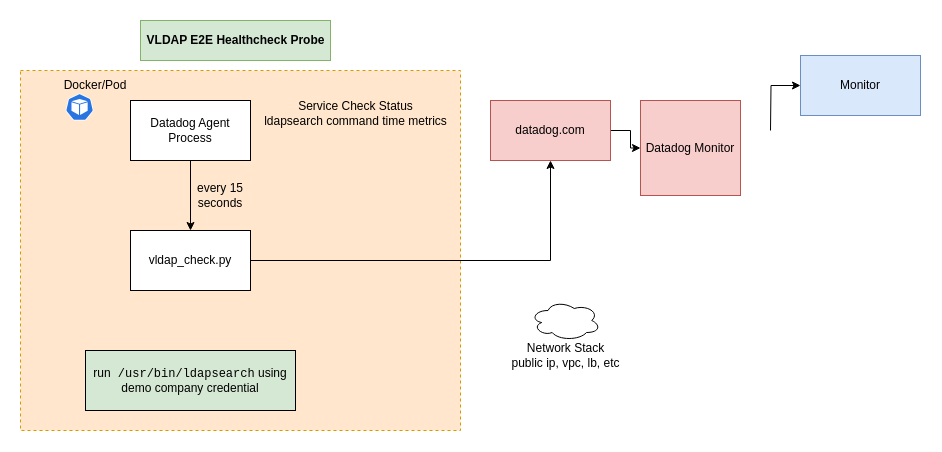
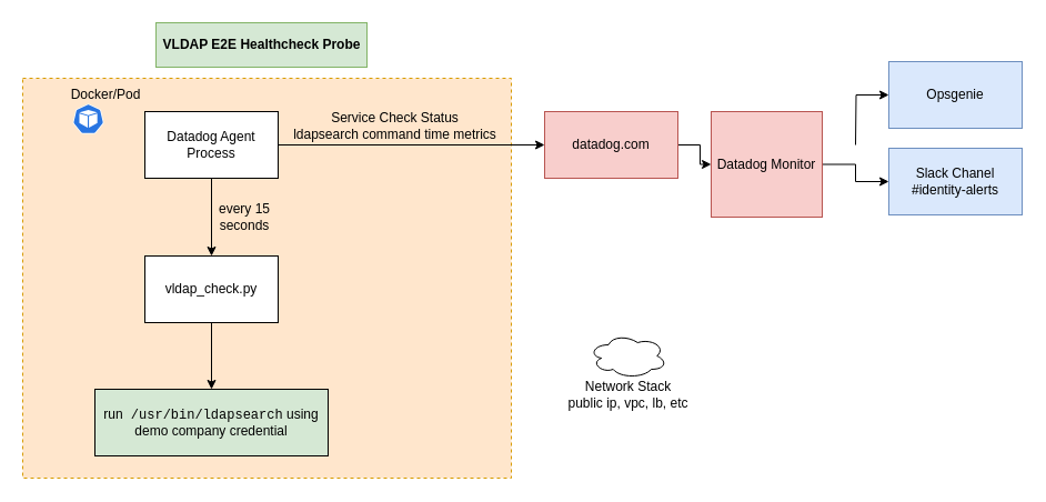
  <mxCell id="0" />
  <mxCell id="1" parent="0" />
  <mxCell id="2" value="" style="rounded=0;whiteSpace=wrap;html=1;dashed=1;fillColor=#ffe6cc;strokeColor=#d79b00;" vertex="1" parent="1"><mxGeometry x="20" y="70" width="440" height="360" as="geometry" /></mxCell>
  <mxCell id="3" value="VLDAP E2E Healthcheck Probe" style="text;html=1;align=center;verticalAlign=middle;resizable=0;points=[];autosize=1;strokeColor=#82b366;fillColor=#d5e8d4;fontStyle=1" vertex="1" parent="1"><mxGeometry x="140" y="20" width="190" height="40" as="geometry" /></mxCell>
  <mxCell id="4" style="edgeStyle=orthogonalEdgeStyle;rounded=0;orthogonalLoop=1;jettySize=auto;html=1;" edge="1" parent="1" source="6" target="8"><mxGeometry relative="1" as="geometry" /></mxCell>
+ <mxCell id="5" style="edgeStyle=orthogonalEdgeStyle;rounded=0;orthogonalLoop=1;jettySize=auto;html=1;entryX=0;entryY=0.5;entryDx=0;entryDy=0;" edge="1" parent="1" source="6" target="10"><mxGeometry relative="1" as="geometry" /></mxCell>
  <mxCell id="6" value="Datadog Agent Process" style="rounded=0;whiteSpace=wrap;html=1;" vertex="1" parent="1"><mxGeometry x="130" y="100" width="120" height="60" as="geometry" /></mxCell>
- <mxCell id="7" style="edgeStyle=orthogonalEdgeStyle;rounded=0;orthogonalLoop=1;jettySize=auto;html=1;" edge="1" parent="1" source="8" target="10"><mxGeometry relative="1" as="geometry" /></mxCell>
+ <mxCell id="7" style="edgeStyle=orthogonalEdgeStyle;rounded=0;orthogonalLoop=1;jettySize=auto;html=1;" edge="1" parent="1" source="8" target="12"><mxGeometry relative="1" as="geometry" /></mxCell>
  <mxCell id="8" value="vldap_check.py" style="rounded=0;whiteSpace=wrap;html=1;" vertex="1" parent="1"><mxGeometry x="130" y="230" width="120" height="60" as="geometry" /></mxCell>
  <mxCell id="9" value="" style="edgeStyle=orthogonalEdgeStyle;rounded=0;orthogonalLoop=1;jettySize=auto;html=1;" edge="1" parent="1" source="10" target="16"><mxGeometry relative="1" as="geometry" /></mxCell>
  <mxCell id="10" value="datadog.com" style="rounded=0;whiteSpace=wrap;html=1;fillColor=#f8cecc;strokeColor=#b85450;" vertex="1" parent="1"><mxGeometry x="490" y="100" width="120" height="60" as="geometry" /></mxCell>
  <mxCell id="11" value="Service Check Status&lt;br&gt;ldapsearch command time metrics" style="text;html=1;align=center;verticalAlign=middle;resizable=0;points=[];autosize=1;strokeColor=none;fillColor=none;" vertex="1" parent="1"><mxGeometry x="250" y="93" width="210" height="40" as="geometry" /></mxCell>
  <mxCell id="12" value="&lt;div&gt;run&lt;font face=&quot;Courier New&quot;&gt; /usr/bin/ldapsearch&lt;/font&gt; using&lt;br&gt;demo company credential&lt;/div&gt;" style="rounded=0;whiteSpace=wrap;html=1;fillColor=#d5e8d4;" vertex="1" parent="1"><mxGeometry x="85" y="350" width="210" height="60" as="geometry" /></mxCell>
  <mxCell id="13" value="every 15 seconds" style="text;html=1;align=center;verticalAlign=middle;whiteSpace=wrap;rounded=0;" vertex="1" parent="1"><mxGeometry x="190" y="180" width="60" height="30" as="geometry" /></mxCell>
  <mxCell id="14" value="Docker/Pod" style="text;html=1;align=center;verticalAlign=middle;whiteSpace=wrap;rounded=0;" vertex="1" parent="1"><mxGeometry x="65" y="70" width="60" height="30" as="geometry" /></mxCell>
+ <mxCell id="15" value="" style="edgeStyle=orthogonalEdgeStyle;rounded=0;orthogonalLoop=1;jettySize=auto;html=1;" edge="1" parent="1" source="16" target="19"><mxGeometry relative="1" as="geometry" /></mxCell>
  <mxCell id="16" value="Datadog Monitor" style="rounded=0;whiteSpace=wrap;html=1;fillColor=#f8cecc;strokeColor=#b85450;" vertex="1" parent="1"><mxGeometry x="640" y="100" width="100" height="95" as="geometry" /></mxCell>
  <mxCell id="17" style="edgeStyle=orthogonalEdgeStyle;rounded=0;orthogonalLoop=1;jettySize=auto;html=1;startArrow=classic;startFill=1;endArrow=none;endFill=0;" edge="1" parent="1" source="18"><mxGeometry relative="1" as="geometry"><mxPoint x="770" y="130" as="targetPoint" /></mxGeometry></mxCell>
- <mxCell id="18" value="Monitor" style="rounded=0;whiteSpace=wrap;html=1;fillColor=#dae8fc;strokeColor=#6c8ebf;" vertex="1" parent="1"><mxGeometry x="800" y="55" width="120" height="60" as="geometry" /></mxCell>
+ <mxCell id="18" value="Opsgenie" style="rounded=0;whiteSpace=wrap;html=1;fillColor=#dae8fc;strokeColor=#6c8ebf;" vertex="1" parent="1"><mxGeometry x="800" y="55" width="120" height="60" as="geometry" /></mxCell>
+ <mxCell id="19" value="Slack Chanel&lt;br&gt;#identity-alerts" style="rounded=0;whiteSpace=wrap;html=1;fillColor=#dae8fc;strokeColor=#6c8ebf;" vertex="1" parent="1"><mxGeometry x="800" y="133" width="120" height="60" as="geometry" /></mxCell>
  <mxCell id="20" value="" style="shape=image;html=1;verticalAlign=top;verticalLabelPosition=bottom;labelBackgroundColor=#ffffff;imageAspect=0;aspect=fixed;image=https://cdn2.iconfinder.com/data/icons/social-media-2285/512/1_Slack_colored_svg-128.png" vertex="1" parent="1"><mxGeometry x="760" y="180" width="30" height="30" as="geometry" /></mxCell>
  <mxCell id="21" value="" style="aspect=fixed;sketch=0;html=1;dashed=0;whitespace=wrap;fillColor=#2875E2;strokeColor=#ffffff;points=[[0.005,0.63,0],[0.1,0.2,0],[0.9,0.2,0],[0.5,0,0],[0.995,0.63,0],[0.72,0.99,0],[0.5,1,0],[0.28,0.99,0]];shape=mxgraph.kubernetes.icon2;prIcon=pod" vertex="1" parent="1"><mxGeometry x="65" y="93" width="28.13" height="27" as="geometry" /></mxCell>
  <mxCell id="22" value="" style="ellipse;shape=cloud;whiteSpace=wrap;html=1;" vertex="1" parent="1"><mxGeometry x="530" y="300" width="70" height="40" as="geometry" /></mxCell>
  <mxCell id="23" value="Network Stack&lt;br&gt;public ip, vpc, lb, etc" style="text;html=1;align=center;verticalAlign=middle;resizable=0;points=[];autosize=1;strokeColor=none;fillColor=none;" vertex="1" parent="1"><mxGeometry x="500" y="335" width="130" height="40" as="geometry" /></mxCell>
